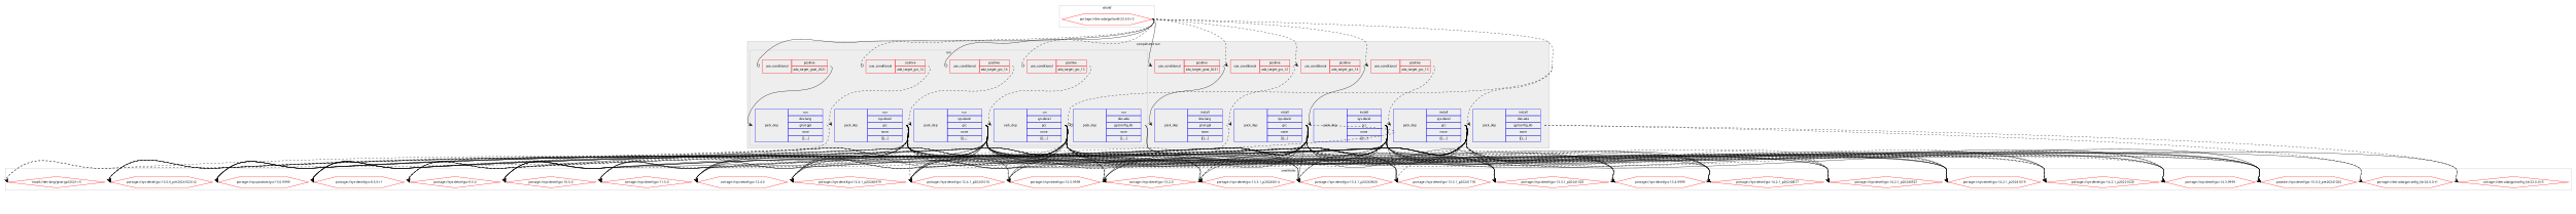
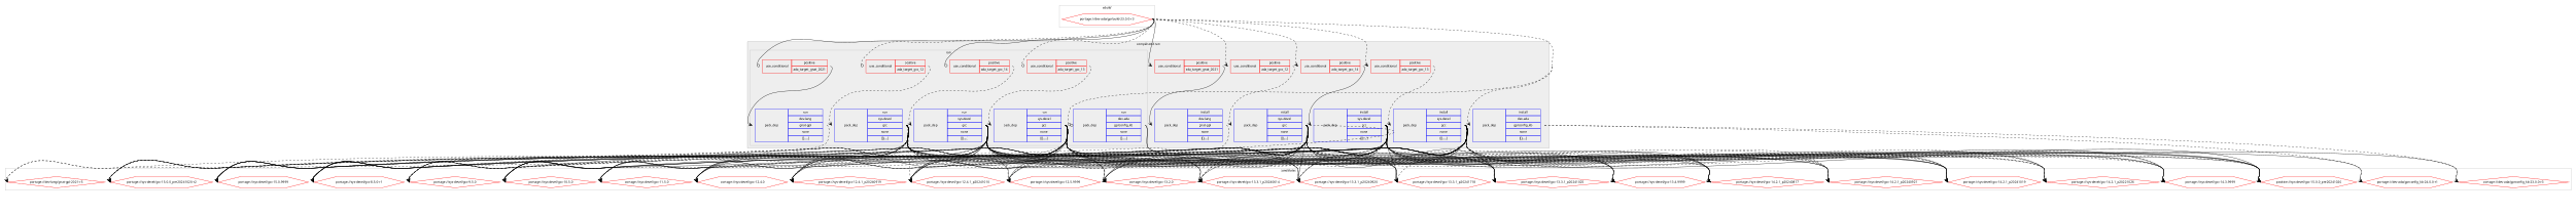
  digraph {
    compound=true
    concentrate=true
    fontname="Noto Sans"
    fontsize=10
    newrank=true
    rankdir=TB
    ranksep=1.5
    node [color=red fontname="Noto Sans" fontsize=10 shape=none]
    edge [arrowhead=vee fontname="Noto Sans" headport=w style=dashed tailport=e weight=100]
    n1 [label="portage://dev-ada/gprbuild-23.0.0-r3" shape=hexagon width=4]
    n2 [color=blue label=<<TABLE BORDER="0" CELLBORDER="1" CELLSPACING="0" CELLPADDING="4" WIDTH="220"><TR><TD ROWSPAN="6" CELLPADDING="30">pack_dep</TD></TR><TR><TD WIDTH="110">install</TD></TR><TR><TD>sys-devel</TD></TR><TR><TD>gcc</TD></TR><TR><TD>none</TD></TR><TR><TD>[[],,,,]</TD></TR></TABLE>>]
    n3 [label=<<TABLE BORDER="0" CELLBORDER="1" CELLSPACING="0" CELLPADDING="4"><TR><TD ROWSPAN="3" CELLPADDING="10">use_conditional</TD></TR><TR><TD>positive</TD></TR><TR><TD>ada_target_gcc_12</TD></TR></TABLE>>]
    n4 [color=blue label=<<TABLE BORDER="0" CELLBORDER="1" CELLSPACING="0" CELLPADDING="4" WIDTH="220"><TR><TD ROWSPAN="6" CELLPADDING="30">pack_dep</TD></TR><TR><TD WIDTH="110">install</TD></TR><TR><TD>sys-devel</TD></TR><TR><TD>gcc</TD></TR><TR><TD>none</TD></TR><TR><TD>[[],,,,]</TD></TR></TABLE>>]
    n5 [label=<<TABLE BORDER="0" CELLBORDER="1" CELLSPACING="0" CELLPADDING="4"><TR><TD ROWSPAN="3" CELLPADDING="10">use_conditional</TD></TR><TR><TD>positive</TD></TR><TR><TD>ada_target_gcc_13</TD></TR></TABLE>>]
    n6 [color=blue label=<<TABLE BORDER="0" CELLBORDER="1" CELLSPACING="0" CELLPADDING="4" WIDTH="220"><TR><TD ROWSPAN="6" CELLPADDING="30">pack_dep</TD></TR><TR><TD WIDTH="110">install</TD></TR><TR><TD>sys-devel</TD></TR><TR><TD>gcc</TD></TR><TR><TD>none</TD></TR><TR><TD>[[],,,,]</TD></TR></TABLE>>]
    n7 [label=<<TABLE BORDER="0" CELLBORDER="1" CELLSPACING="0" CELLPADDING="4"><TR><TD ROWSPAN="3" CELLPADDING="10">use_conditional</TD></TR><TR><TD>positive</TD></TR><TR><TD>ada_target_gcc_14</TD></TR></TABLE>>]
    n8 [color=blue label=<<TABLE BORDER="0" CELLBORDER="1" CELLSPACING="0" CELLPADDING="4" WIDTH="220"><TR><TD ROWSPAN="6" CELLPADDING="30">pack_dep</TD></TR><TR><TD WIDTH="110">install</TD></TR><TR><TD>dev-lang</TD></TR><TR><TD>gnat-gpl</TD></TR><TR><TD>none</TD></TR><TR><TD>[[],,,,]</TD></TR></TABLE>>]
    n9 [label=<<TABLE BORDER="0" CELLBORDER="1" CELLSPACING="0" CELLPADDING="4"><TR><TD ROWSPAN="3" CELLPADDING="10">use_conditional</TD></TR><TR><TD>positive</TD></TR><TR><TD>ada_target_gnat_2021</TD></TR></TABLE>>]
    n10 [color=blue label=<<TABLE BORDER="0" CELLBORDER="1" CELLSPACING="0" CELLPADDING="4" WIDTH="220"><TR><TD ROWSPAN="6" CELLPADDING="30">pack_dep</TD></TR><TR><TD WIDTH="110">install</TD></TR><TR><TD>dev-ada</TD></TR><TR><TD>gprconfig_kb</TD></TR><TR><TD>none</TD></TR><TR><TD>[[],,,,]</TD></TR></TABLE>>]
    n11 [color=blue label=<<TABLE BORDER="0" CELLBORDER="1" CELLSPACING="0" CELLPADDING="4" WIDTH="220"><TR><TD ROWSPAN="6" CELLPADDING="30">pack_dep</TD></TR><TR><TD WIDTH="110">run</TD></TR><TR><TD>sys-devel</TD></TR><TR><TD>gcc</TD></TR><TR><TD>none</TD></TR><TR><TD>[[],,,,]</TD></TR></TABLE>>]
    n12 [label=<<TABLE BORDER="0" CELLBORDER="1" CELLSPACING="0" CELLPADDING="4"><TR><TD ROWSPAN="3" CELLPADDING="10">use_conditional</TD></TR><TR><TD>positive</TD></TR><TR><TD>ada_target_gcc_12</TD></TR></TABLE>>]
    n13 [color=blue label=<<TABLE BORDER="0" CELLBORDER="1" CELLSPACING="0" CELLPADDING="4" WIDTH="220"><TR><TD ROWSPAN="6" CELLPADDING="30">pack_dep</TD></TR><TR><TD WIDTH="110">run</TD></TR><TR><TD>sys-devel</TD></TR><TR><TD>gcc</TD></TR><TR><TD>none</TD></TR><TR><TD>[[],,,,]</TD></TR></TABLE>>]
    n14 [label=<<TABLE BORDER="0" CELLBORDER="1" CELLSPACING="0" CELLPADDING="4"><TR><TD ROWSPAN="3" CELLPADDING="10">use_conditional</TD></TR><TR><TD>positive</TD></TR><TR><TD>ada_target_gcc_13</TD></TR></TABLE>>]
    n15 [color=blue label=<<TABLE BORDER="0" CELLBORDER="1" CELLSPACING="0" CELLPADDING="4" WIDTH="220"><TR><TD ROWSPAN="6" CELLPADDING="30">pack_dep</TD></TR><TR><TD WIDTH="110">run</TD></TR><TR><TD>sys-devel</TD></TR><TR><TD>gcc</TD></TR><TR><TD>none</TD></TR><TR><TD>[[],,,,]</TD></TR></TABLE>>]
    n16 [label=<<TABLE BORDER="0" CELLBORDER="1" CELLSPACING="0" CELLPADDING="4"><TR><TD ROWSPAN="3" CELLPADDING="10">use_conditional</TD></TR><TR><TD>positive</TD></TR><TR><TD>ada_target_gcc_14</TD></TR></TABLE>>]
    n17 [color=blue label=<<TABLE BORDER="0" CELLBORDER="1" CELLSPACING="0" CELLPADDING="4" WIDTH="220"><TR><TD ROWSPAN="6" CELLPADDING="30">pack_dep</TD></TR><TR><TD WIDTH="110">run</TD></TR><TR><TD>dev-lang</TD></TR><TR><TD>gnat-gpl</TD></TR><TR><TD>none</TD></TR><TR><TD>[[],,,,]</TD></TR></TABLE>>]
    n18 [label=<<TABLE BORDER="0" CELLBORDER="1" CELLSPACING="0" CELLPADDING="4"><TR><TD ROWSPAN="3" CELLPADDING="10">use_conditional</TD></TR><TR><TD>positive</TD></TR><TR><TD>ada_target_gnat_2021</TD></TR></TABLE>>]
    n19 [color=blue label=<<TABLE BORDER="0" CELLBORDER="1" CELLSPACING="0" CELLPADDING="4" WIDTH="220"><TR><TD ROWSPAN="6" CELLPADDING="30">pack_dep</TD></TR><TR><TD WIDTH="110">run</TD></TR><TR><TD>dev-ada</TD></TR><TR><TD>gprconfig_kb</TD></TR><TR><TD>none</TD></TR><TR><TD>[[],,,,]</TD></TR></TABLE>>]
-   n20 [label="portage://sys-positive/gcc-15.0.9999" shape=hexagon width=4]
+   n20 [label="portage://sys-devel/gcc-15.0.9999" shape=hexagon width=4]
    n21 [label="portage://sys-devel/gcc-15.0.0_pre20241020-r2" shape=hexagon width=4]
    n22 [label="positive://sys-devel/gcc-15.0.0_pre20241020" shape=hexagon width=4]
    n23 [label="portage://sys-devel/gcc-14.3.9999" shape=hexagon width=4]
    n24 [label="portage://sys-devel/gcc-14.2.1_p20221026" shape=diamond width=4]
    n25 [label="portage://sys-devel/gcc-14.2.1_p20241019" shape=hexagon width=4]
    n26 [label="portage://sys-devel/gcc-14.2.1_p20240921" shape=diamond width=4]
    n27 [label="portage://sys-devel/gcc-14.2.1_p20240817" shape=diamond width=4]
    n28 [label="portage://sys-devel/gcc-13.4.9999" shape=hexagon width=4]
    n29 [label="portage://sys-devel/gcc-13.3.1_p20241025" shape=diamond width=4]
    n30 [label="portage://sys-devel/gcc-13.3.1_p20241718" shape=hexagon width=4]
    n31 [label="portage://sys-devel/gcc-13.3.1_p20240920" shape=hexagon width=4]
    n32 [label="portage://sys-devel/gcc-13.3.1_p20240614" shape=hexagon width=4]
    n33 [label="portage://sys-devel/gcc-13.2.0" shape=diamond width=4]
    n34 [label="portage://sys-devel/gcc-12.5.9999" shape=hexagon width=4]
    n35 [label="portage://sys-devel/gcc-12.4.1_p20241010" shape=hexagon width=4]
    n36 [label="portage://sys-devel/gcc-12.4.1_p20240919" shape=diamond width=4]
    n37 [label="portage://sys-devel/gcc-12.4.0" shape=hexagon width=4]
    n38 [label="portage://sys-devel/gcc-11.5.0" shape=diamond width=4]
    n39 [label="portage://sys-devel/gcc-10.5.0" shape=diamond width=4]
    n40 [label="portage://sys-devel/gcc-9.5.0" shape=diamond width=4]
    n41 [label="portage://sys-devel/gcc-8.5.0-r1" shape=hexagon width=4]
-   n42 [label="install://dev-lang/gnat-gpl-2021-r5" shape=diamond width=4]
+   n42 [label="portage://dev-lang/gnat-gpl-2021-r5" shape=diamond width=4]
    n43 [label="portage://dev-ada/gprconfig_kb-24.0.0-r1" shape=hexagon width=4]
    n44 [label="portage://dev-ada/gprconfig_kb-23.0.0-r3" shape=diamond width=4]
    subgraph cluster_1 {
      color=gray
      label=<<i>ebuild</i>>
      n1
    }
    subgraph cluster_2 {
      color=gray
      label=<<i>dependencies</i>>
      subgraph cluster_3 {
        color=gray
        fillcolor="#eeeeee"
        label=<<i>compile</i>>
        style=filled
        subgraph sub_4 {
          color=gray
          fillcolor="#eeeeee"
          label=<<i>compile</i>>
          style=filled
          n3
          subgraph sub_5 {
            color=gray
            fillcolor="#eeeeee"
            label=<<i>compile</i>>
            style=filled
            n2
          }
        }
        subgraph sub_6 {
          color=gray
          fillcolor="#eeeeee"
          label=<<i>compile</i>>
          style=filled
          n5
          subgraph sub_7 {
            color=gray
            fillcolor="#eeeeee"
            label=<<i>compile</i>>
            style=filled
            n4
          }
        }
        subgraph sub_8 {
          color=gray
          fillcolor="#eeeeee"
          label=<<i>compile</i>>
          style=filled
          n7
          subgraph sub_9 {
            color=gray
            fillcolor="#eeeeee"
            label=<<i>compile</i>>
            style=filled
            n6
          }
        }
        subgraph sub_10 {
          color=gray
          fillcolor="#eeeeee"
          label=<<i>compile</i>>
          style=filled
          n9
          subgraph sub_11 {
            color=gray
            fillcolor="#eeeeee"
            label=<<i>compile</i>>
            style=filled
            n8
          }
        }
        subgraph sub_12 {
          color=gray
          fillcolor="#eeeeee"
          label=<<i>compile</i>>
          style=filled
          n10
        }
      }
      subgraph cluster_13 {
        color=gray
        fillcolor="#eeeeee"
        label=<<i>compile and run</i>>
        style=filled
      }
      subgraph cluster_14 {
        color=gray
        fillcolor="#eeeeee"
        label=<<i>run</i>>
        style=filled
        subgraph sub_15 {
          color=gray
          fillcolor="#eeeeee"
          label=<<i>run</i>>
          style=filled
          n12
          subgraph sub_16 {
            color=gray
            fillcolor="#eeeeee"
            label=<<i>run</i>>
            style=filled
            n11
          }
        }
        subgraph sub_17 {
          color=gray
          fillcolor="#eeeeee"
          label=<<i>run</i>>
          style=filled
          n14
          subgraph sub_18 {
            color=gray
            fillcolor="#eeeeee"
            label=<<i>run</i>>
            style=filled
            n13
          }
        }
        subgraph sub_19 {
          color=gray
          fillcolor="#eeeeee"
          label=<<i>run</i>>
          style=filled
          n16
          subgraph sub_20 {
            color=gray
            fillcolor="#eeeeee"
            label=<<i>run</i>>
            style=filled
            n15
          }
        }
        subgraph sub_21 {
          color=gray
          fillcolor="#eeeeee"
          label=<<i>run</i>>
          style=filled
          n18
          subgraph sub_22 {
            color=gray
            fillcolor="#eeeeee"
            label=<<i>run</i>>
            style=filled
            n17
          }
        }
        subgraph sub_23 {
          color=gray
          fillcolor="#eeeeee"
          label=<<i>run</i>>
          style=filled
          n19
        }
      }
    }
    subgraph cluster_24 {
      color=gray
      label=<<i>candidates</i>>
      rank=same
      subgraph sub_25 {
        color=black
        label=<<i>candidates</i>>
        nodesep=1
        rank=same
        n20
        n21
        n22
        n23
        n24
        n25
        n26
        n27
        n28
        n29
        n30
        n31
        n32
        n33
        n34
        n35
        n36
        n37
        n38
        n39
        n40
        n41
      }
      subgraph sub_26 {
        color=black
        label=<<i>candidates</i>>
        nodesep=1
        rank=same
        n20
        n21
        n22
        n23
        n24
        n25
        n26
        n27
        n28
        n29
        n30
        n31
        n32
        n33
        n34
        n35
        n36
        n37
        n38
        n39
        n40
        n41
      }
      subgraph sub_27 {
        color=black
        label=<<i>candidates</i>>
        nodesep=1
        rank=same
        n20
        n21
        n22
        n23
        n24
        n25
        n26
        n27
        n28
        n29
        n30
        n31
        n32
        n33
        n34
        n35
        n36
        n37
        n38
        n39
        n40
        n41
      }
      subgraph sub_28 {
        color=black
        label=<<i>candidates</i>>
        nodesep=1
        rank=same
        n42
      }
      subgraph sub_29 {
        color=black
        label=<<i>candidates</i>>
        nodesep=1
        rank=same
        n43
        n44
      }
      subgraph sub_30 {
        color=black
        label=<<i>candidates</i>>
        nodesep=1
        rank=same
        n20
        n21
        n22
        n23
        n24
        n25
        n26
        n27
        n28
        n29
        n30
        n31
        n32
        n33
        n34
        n35
        n36
        n37
        n38
        n39
        n40
        n41
      }
      subgraph sub_31 {
        color=black
        label=<<i>candidates</i>>
        nodesep=1
        rank=same
        n20
        n21
        n22
        n23
        n24
        n25
        n26
        n27
        n28
        n29
        n30
        n31
        n32
        n33
        n34
        n35
        n36
        n37
        n38
        n39
        n40
        n41
      }
      subgraph sub_32 {
        color=black
        label=<<i>candidates</i>>
        nodesep=1
        rank=same
        n20
        n21
        n22
        n23
        n24
        n25
        n26
        n27
        n28
        n29
        n30
        n31
        n32
        n33
        n34
        n35
        n36
        n37
        n38
        n39
        n40
        n41
      }
      subgraph sub_33 {
        color=black
        label=<<i>candidates</i>>
        nodesep=1
        rank=same
        n42
      }
      subgraph sub_34 {
        color=black
        label=<<i>candidates</i>>
        nodesep=1
        rank=same
        n43
        n44
      }
    }
    n1 -> n3 [weight=20]
    n1 -> n5 [weight=20]
    n1 -> n7 [weight=20]
    n1 -> n9 [style=solid weight=20]
    n1 -> n10 [weight=20]
    n1 -> n12 [arrowhead=odot weight=20]
    n1 -> n14 [arrowhead=odot weight=20]
    n1 -> n16 [arrowhead=odot style=solid weight=20]
    n1 -> n18 [arrowhead=odot style=solid weight=20]
    n1 -> n19 [arrowhead=odot weight=20]
    n2 -> n20 [style=solid]
    n2 -> n21
    n2 -> n22
    n2 -> n23
    n2 -> n24
    n2 -> n25 [style=solid]
    n2 -> n26
    n2 -> n27
    n2 -> n28
    n2 -> n29 [style=solid]
    n2 -> n30
    n2 -> n31 [style=solid]
    n2 -> n32
    n2 -> n33 [style=solid]
    n2 -> n34 [style=solid]
    n2 -> n35
    n2 -> n36
    n2 -> n37
    n2 -> n38
    n2 -> n39 [style=solid]
    n2 -> n40
    n2 -> n41 [style=solid]
    n3 -> n2 [weight=20]
    n4 -> n20 [style=solid]
    n4 -> n21 [style=solid]
    n4 -> n22 [style=solid]
    n4 -> n23
    n4 -> n24
    n4 -> n25
    n4 -> n26
    n4 -> n27 [style=solid]
    n4 -> n28
    n4 -> n29
    n4 -> n30
    n4 -> n31 [style=solid]
    n4 -> n32 [style=solid]
    n4 -> n33 [style=solid]
    n4 -> n34
    n4 -> n35 [style=solid]
    n4 -> n36
    n4 -> n37 [style=solid]
    n4 -> n38 [style=solid]
    n4 -> n39 [style=solid]
    n4 -> n40
    n4 -> n41 [style=solid]
    n5 -> n4 [weight=20]
    n6 -> n20
    n6 -> n21
    n6 -> n22 [style=solid]
    n6 -> n23 [style=solid]
    n6 -> n24 [style=solid]
    n6 -> n25
    n6 -> n26
    n6 -> n27 [style=solid]
    n6 -> n28
    n6 -> n29 [style=solid]
    n6 -> n30 [style=solid]
    n6 -> n31
    n6 -> n32
    n6 -> n33 [style=solid]
    n6 -> n34
    n6 -> n35 [style=solid]
    n6 -> n36 [style=solid]
    n6 -> n37
    n6 -> n38
    n6 -> n39 [style=solid]
    n6 -> n40
    n6 -> n41 [style=solid]
    n7 -> n6 [style=solid weight=20]
    n8 -> n42
    n9 -> n8 [style=solid weight=20]
    n10 -> n43
    n10 -> n44
    n11 -> n20
    n11 -> n21
    n11 -> n22 [style=solid]
    n11 -> n23
    n11 -> n24
    n11 -> n25 [style=solid]
    n11 -> n26 [style=solid]
    n11 -> n27 [style=solid]
    n11 -> n28
    n11 -> n29 [style=solid]
    n11 -> n30
    n11 -> n31
    n11 -> n32
    n11 -> n33
    n11 -> n34 [style=solid]
    n11 -> n35
    n11 -> n36
    n11 -> n37 [style=solid]
    n11 -> n38
    n11 -> n39 [style=solid]
    n11 -> n40 [style=solid]
    n11 -> n41
    n12 -> n11 [weight=20]
    n13 -> n20 [style=solid]
    n13 -> n21
    n13 -> n22 [style=solid]
    n13 -> n23
    n13 -> n24
    n13 -> n25 [style=solid]
    n13 -> n26
    n13 -> n27
    n13 -> n28
    n13 -> n29
    n13 -> n30 [style=solid]
    n13 -> n31 [style=solid]
    n13 -> n32
    n13 -> n33
    n13 -> n34 [style=solid]
    n13 -> n35 [style=solid]
    n13 -> n36 [style=solid]
    n13 -> n37 [style=solid]
    n13 -> n38
    n13 -> n39 [style=solid]
    n13 -> n40
    n13 -> n41 [style=solid]
    n14 -> n13 [weight=20]
    n15 -> n20 [style=solid]
    n15 -> n21
    n15 -> n22 [style=solid]
    n15 -> n23 [style=solid]
    n15 -> n24
    n15 -> n25 [style=solid]
    n15 -> n26 [style=solid]
    n15 -> n27 [style=solid]
    n15 -> n28 [style=solid]
    n15 -> n29 [style=solid]
    n15 -> n30
    n15 -> n31
    n15 -> n32 [style=solid]
    n15 -> n33 [style=solid]
    n15 -> n34
    n15 -> n35 [style=solid]
    n15 -> n36 [style=solid]
    n15 -> n37 [style=solid]
    n15 -> n38 [style=solid]
    n15 -> n39
    n15 -> n40
    n15 -> n41 [style=solid]
    n16 -> n15 [weight=20]
    n17 -> n42
    n18 -> n17 [style=solid weight=20]
    n19 -> n43 [style=solid]
    n19 -> n44 [style=solid]
  }
